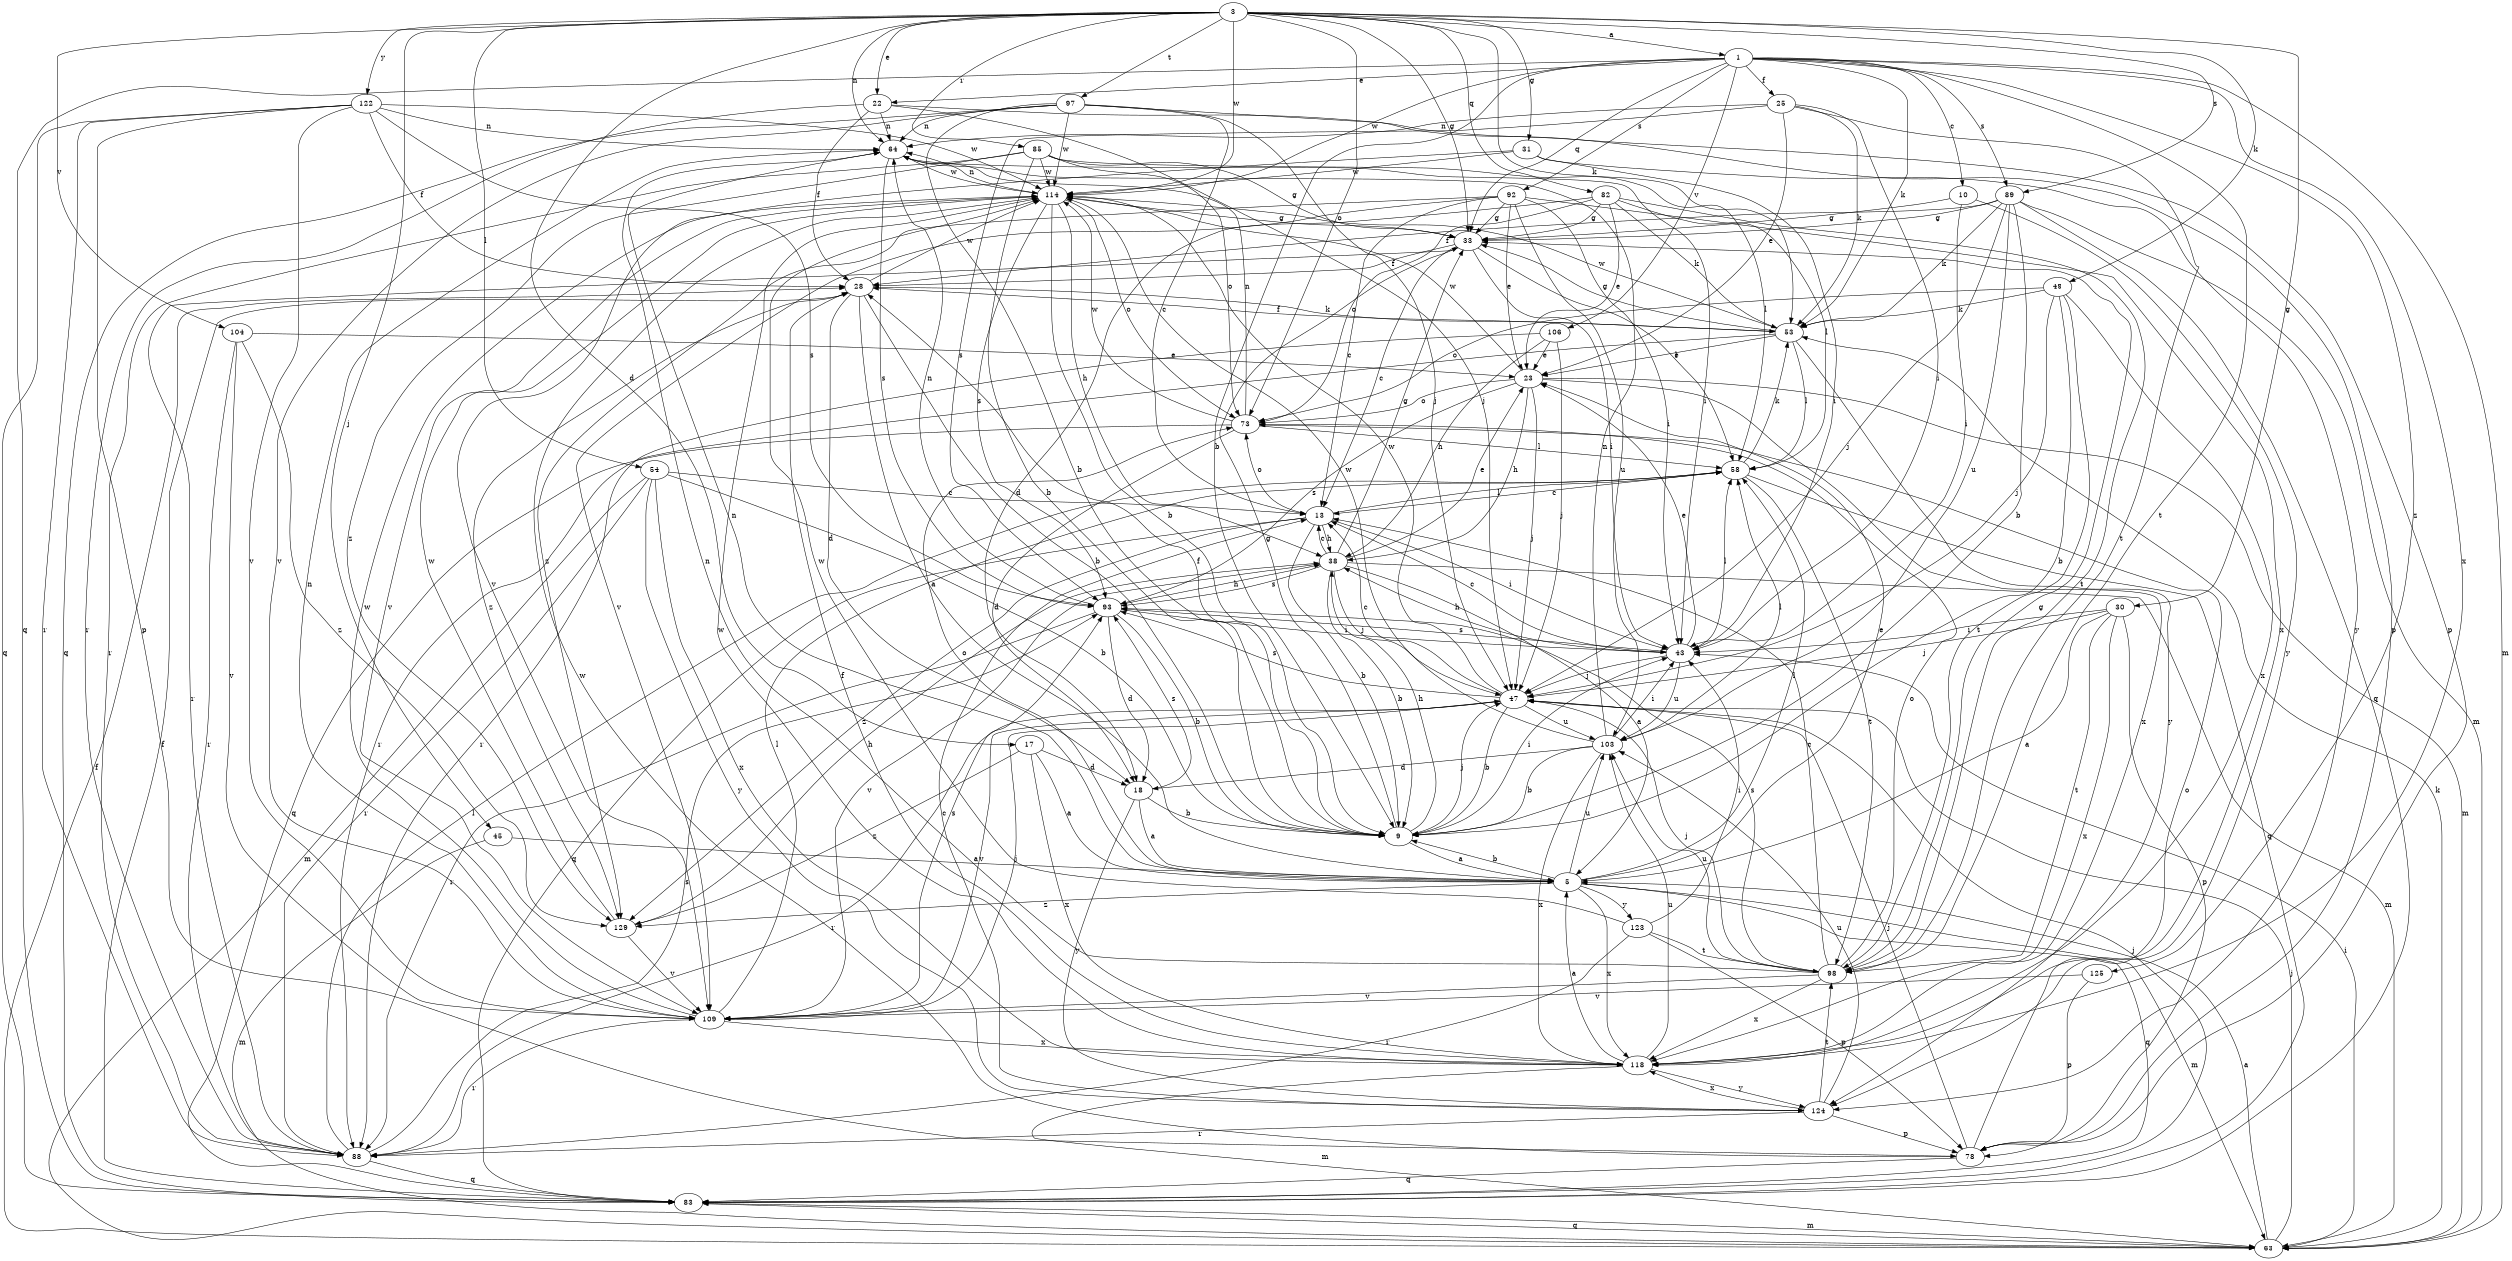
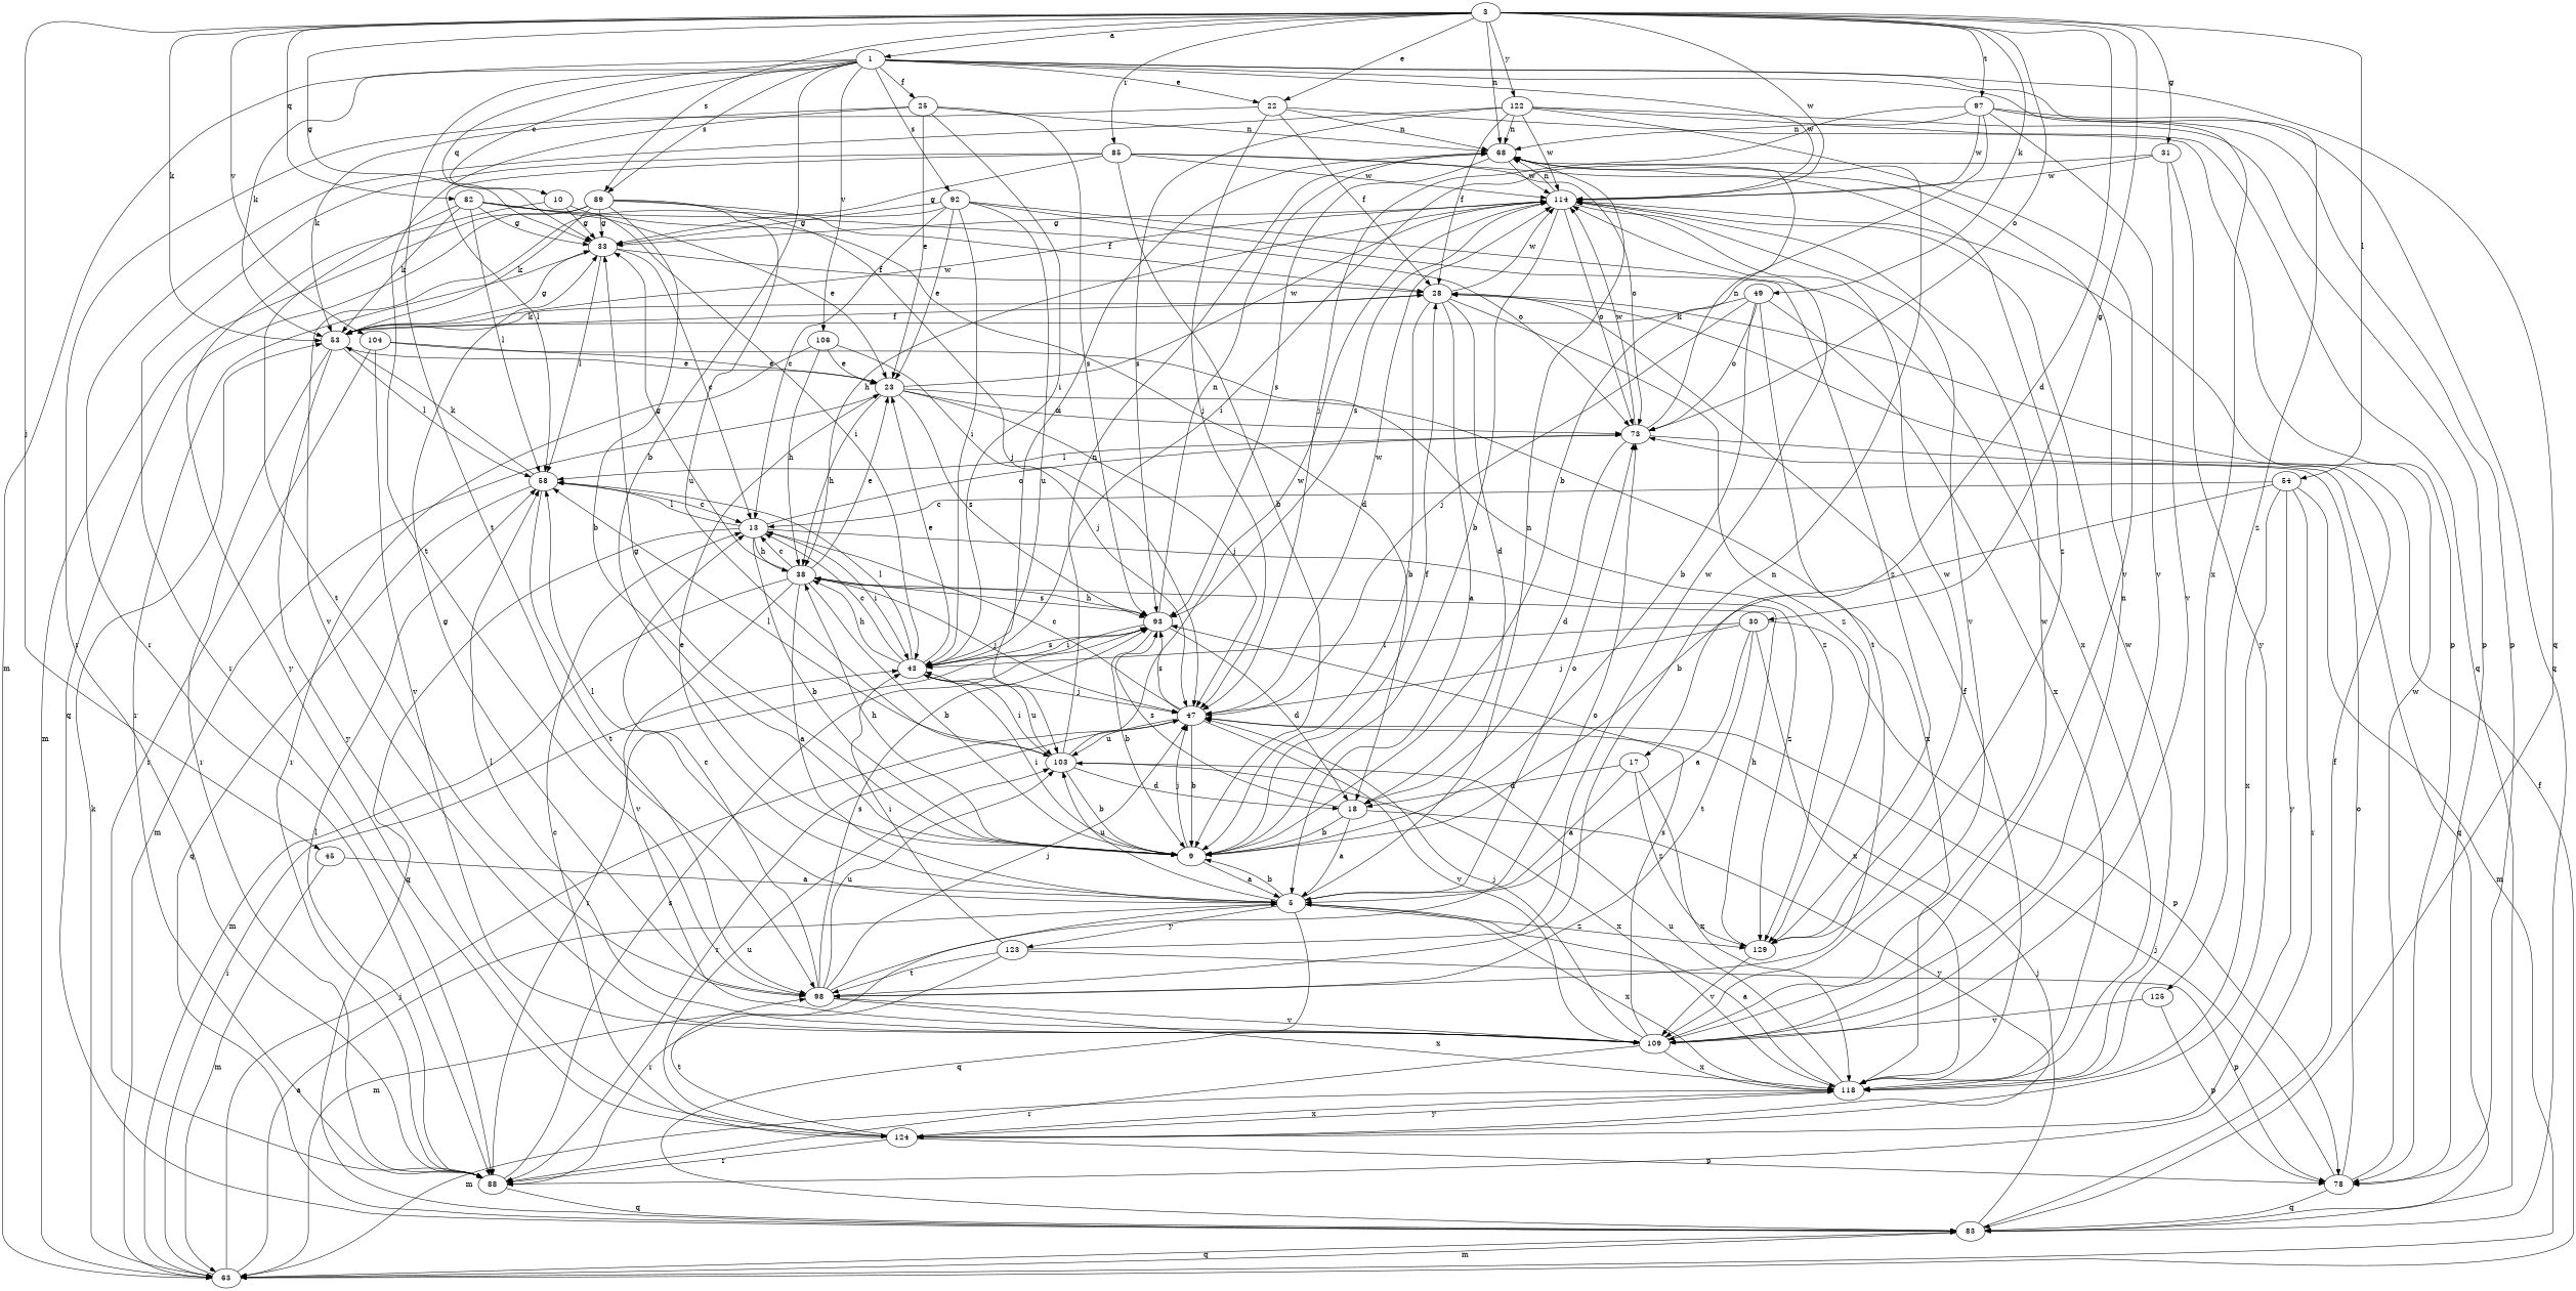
  strict digraph {
    n1 [label=3]
    1
    17
    22
    30
    31
    33
    45
    49
    53
    54
-   68 [label=64]
+   68
    73
    82
    85
    89
    97
    104
    114
    122
    9
    10
    25
    63
    83
    92
    98
    106
    118
    125
    5
    129
    18
    28
    47
    78
    88
    43
    124
    109
    58
    13
    23
    93
    103
    38
    123
    n1 -> 1 [label=a]
    n1 -> 17 [label=d]
    n1 -> 22 [label=e]
    n1 -> 30 [label=g]
    n1 -> 31 [label=g]
    n1 -> 33 [label=g]
    n1 -> 45 [label=j]
    n1 -> 49 [label=k]
    n1 -> 53 [label=k]
    n1 -> 54 [label=l]
    n1 -> 68 [label=n]
    n1 -> 73 [label=o]
    n1 -> 82 [label=q]
    n1 -> 85 [label=r]
    n1 -> 89 [label=s]
    n1 -> 97 [label=t]
    n1 -> 104 [label=v]
    n1 -> 114 [label=w]
    n1 -> 122 [label=y]
    1 -> 22 [label=e]
    1 -> 33 [label=q]
    1 -> 53 [label=k]
    1 -> 89 [label=s]
    1 -> 114 [label=w]
    1 -> 9 [label=b]
    1 -> 10 [label=c]
    1 -> 25 [label=f]
    1 -> 63 [label=m]
    1 -> 83 [label=q]
    1 -> 92 [label=s]
    1 -> 98 [label=t]
    1 -> 106 [label=v]
    1 -> 118 [label=x]
    1 -> 125 [label=z]
    17 -> 118 [label=x]
    17 -> 5 [label=a]
    17 -> 129 [label=z]
    17 -> 18 [label=d]
    22 -> 68 [label=n]
    22 -> 28 [label=f]
    22 -> 47 [label=j]
    22 -> 78 [label=p]
    22 -> 88 [label=r]
    30 -> 98 [label=t]
    30 -> 118 [label=x]
    30 -> 5 [label=a]
    30 -> 47 [label=j]
    30 -> 78 [label=p]
    30 -> 43 [label=i]
    31 -> 114 [label=w]
    31 -> 43 [label=i]
    31 -> 124 [label=y]
    31 -> 109 [label=v]
    33 -> 28 [label=f]
    33 -> 88 [label=r]
-   33 -> 43 [label=i]
    33 -> 58 [label=l]
    33 -> 13 [label=c]
    45 -> 63 [label=m]
    45 -> 5 [label=a]
    49 -> 53 [label=k]
    49 -> 73 [label=o]
    49 -> 9 [label=b]
    49 -> 98 [label=t]
    49 -> 118 [label=x]
    49 -> 47 [label=j]
    53 -> 33 [label=g]
    53 -> 114 [label=w]
    53 -> 28 [label=f]
    53 -> 88 [label=r]
    53 -> 124 [label=y]
    53 -> 58 [label=l]
    53 -> 23 [label=e]
    54 -> 9 [label=b]
    54 -> 63 [label=m]
    54 -> 118 [label=x]
    54 -> 88 [label=r]
    54 -> 124 [label=y]
    54 -> 13 [label=c]
    68 -> 114 [label=w]
    68 -> 43 [label=i]
    68 -> 93 [label=s]
    73 -> 68 [label=n]
    73 -> 114 [label=w]
    73 -> 83 [label=q]
    73 -> 18 [label=d]
    73 -> 58 [label=l]
    82 -> 33 [label=g]
    82 -> 53 [label=k]
    82 -> 73 [label=o]
    82 -> 98 [label=t]
    82 -> 18 [label=d]
    82 -> 58 [label=l]
    82 -> 23 [label=e]
    85 -> 33 [label=g]
    85 -> 73 [label=o]
    85 -> 114 [label=w]
    85 -> 9 [label=b]
    85 -> 129 [label=z]
    85 -> 88 [label=r]
    85 -> 58 [label=l]
    89 -> 33 [label=g]
    89 -> 53 [label=k]
    89 -> 9 [label=b]
    89 -> 63 [label=m]
    89 -> 83 [label=q]
    89 -> 28 [label=f]
    89 -> 47 [label=j]
    89 -> 103 [label=u]
    97 -> 68 [label=n]
    97 -> 114 [label=w]
    97 -> 9 [label=b]
    97 -> 83 [label=q]
    97 -> 47 [label=j]
    97 -> 78 [label=p]
    97 -> 109 [label=v]
-   97 -> 13 [label=c]
    104 -> 129 [label=z]
    104 -> 88 [label=r]
    104 -> 109 [label=v]
    104 -> 23 [label=e]
    114 -> 33 [label=g]
    114 -> 68 [label=n]
    114 -> 73 [label=o]
    114 -> 9 [label=b]
    114 -> 109 [label=v]
    114 -> 93 [label=s]
    114 -> 38 [label=h]
    122 -> 68 [label=n]
    122 -> 114 [label=w]
    122 -> 83 [label=q]
    122 -> 28 [label=f]
    122 -> 78 [label=p]
    122 -> 88 [label=r]
    122 -> 109 [label=v]
    122 -> 93 [label=s]
    9 -> 33 [label=g]
    9 -> 5 [label=a]
    9 -> 28 [label=f]
    9 -> 47 [label=j]
    9 -> 43 [label=i]
    9 -> 38 [label=h]
    10 -> 33 [label=g]
    10 -> 43 [label=i]
    10 -> 124 [label=y]
    25 -> 53 [label=k]
    25 -> 68 [label=n]
    25 -> 98 [label=t]
    25 -> 43 [label=i]
    25 -> 23 [label=e]
    25 -> 93 [label=s]
    63 -> 53 [label=k]
    63 -> 83 [label=q]
    63 -> 5 [label=a]
    63 -> 28 [label=f]
    63 -> 47 [label=j]
    63 -> 43 [label=i]
    83 -> 63 [label=m]
    83 -> 28 [label=f]
    83 -> 47 [label=j]
    92 -> 33 [label=g]
    92 -> 118 [label=x]
    92 -> 129 [label=z]
    92 -> 43 [label=i]
    92 -> 109 [label=v]
    92 -> 13 [label=c]
    92 -> 23 [label=e]
    92 -> 103 [label=u]
    98 -> 33 [label=g]
    98 -> 68 [label=n]
    98 -> 73 [label=o]
    98 -> 118 [label=x]
    98 -> 47 [label=j]
    98 -> 109 [label=v]
    98 -> 13 [label=c]
    98 -> 93 [label=s]
    98 -> 103 [label=u]
    106 -> 47 [label=j]
    106 -> 88 [label=r]
    106 -> 23 [label=e]
    106 -> 38 [label=h]
    118 -> 114 [label=w]
    118 -> 63 [label=m]
    118 -> 5 [label=a]
    118 -> 28 [label=f]
    118 -> 124 [label=y]
    118 -> 103 [label=u]
    125 -> 78 [label=p]
    125 -> 109 [label=v]
    5 -> 68 [label=n]
    5 -> 73 [label=o]
    5 -> 9 [label=b]
    5 -> 63 [label=m]
    5 -> 83 [label=q]
    5 -> 118 [label=x]
    5 -> 129 [label=z]
    5 -> 58 [label=l]
    5 -> 23 [label=e]
    5 -> 103 [label=u]
    5 -> 123 [label=y]
    129 -> 114 [label=w]
    129 -> 109 [label=v]
    129 -> 38 [label=h]
    18 -> 9 [label=b]
    18 -> 5 [label=a]
    18 -> 124 [label=y]
    18 -> 93 [label=s]
    28 -> 53 [label=k]
    28 -> 114 [label=w]
    28 -> 9 [label=b]
    28 -> 5 [label=a]
    28 -> 129 [label=z]
    28 -> 18 [label=d]
    47 -> 114 [label=w]
    47 -> 9 [label=b]
    47 -> 88 [label=r]
    47 -> 109 [label=v]
    47 -> 13 [label=c]
    47 -> 93 [label=s]
    47 -> 103 [label=u]
    78 -> 73 [label=o]
    78 -> 114 [label=w]
    78 -> 83 [label=q]
    78 -> 47 [label=j]
    88 -> 83 [label=q]
    88 -> 58 [label=l]
    88 -> 93 [label=s]
    43 -> 47 [label=j]
    43 -> 58 [label=l]
    43 -> 13 [label=c]
    43 -> 23 [label=e]
    43 -> 93 [label=s]
    43 -> 103 [label=u]
    43 -> 38 [label=h]
    124 -> 98 [label=t]
    124 -> 118 [label=x]
    124 -> 78 [label=p]
    124 -> 88 [label=r]
    124 -> 13 [label=c]
    124 -> 103 [label=u]
    109 -> 68 [label=n]
    109 -> 114 [label=w]
    109 -> 118 [label=x]
    109 -> 47 [label=j]
    109 -> 88 [label=r]
    109 -> 58 [label=l]
    109 -> 93 [label=s]
    58 -> 53 [label=k]
    58 -> 83 [label=q]
    58 -> 98 [label=t]
    58 -> 13 [label=c]
    13 -> 73 [label=o]
    13 -> 9 [label=b]
    13 -> 83 [label=q]
    13 -> 129 [label=z]
    13 -> 43 [label=i]
    13 -> 58 [label=l]
    13 -> 38 [label=h]
    23 -> 73 [label=o]
    23 -> 114 [label=w]
    23 -> 63 [label=m]
    23 -> 118 [label=x]
    23 -> 47 [label=j]
    23 -> 93 [label=s]
    23 -> 38 [label=h]
    93 -> 68 [label=n]
    93 -> 9 [label=b]
    93 -> 18 [label=d]
    93 -> 88 [label=r]
    93 -> 43 [label=i]
    93 -> 38 [label=h]
    103 -> 68 [label=n]
    103 -> 114 [label=w]
    103 -> 9 [label=b]
    103 -> 118 [label=x]
    103 -> 18 [label=d]
    103 -> 43 [label=i]
    103 -> 58 [label=l]
    38 -> 33 [label=g]
    38 -> 9 [label=b]
    38 -> 63 [label=m]
    38 -> 5 [label=a]
    38 -> 47 [label=j]
    38 -> 109 [label=v]
    38 -> 13 [label=c]
    38 -> 23 [label=e]
    38 -> 93 [label=s]
    123 -> 114 [label=w]
    123 -> 98 [label=t]
    123 -> 78 [label=p]
    123 -> 88 [label=r]
    123 -> 43 [label=i]
  }
